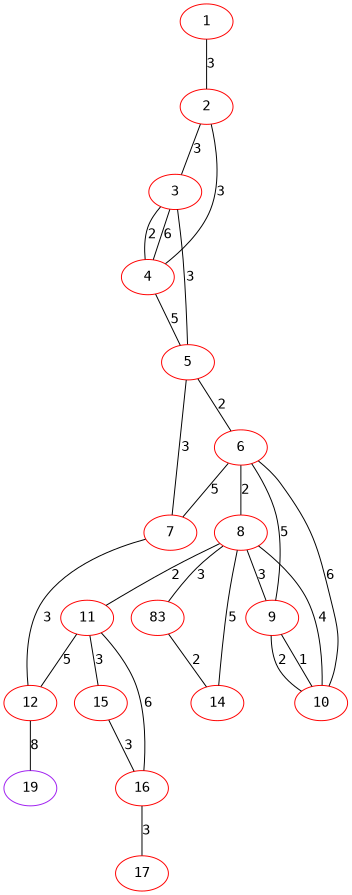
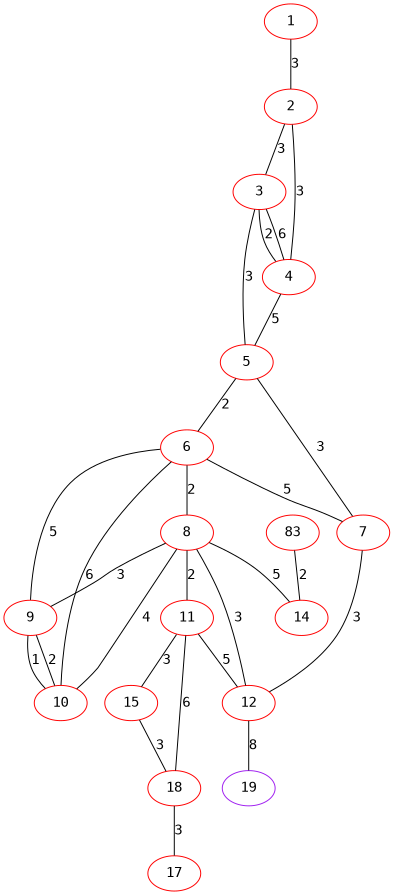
  graph {
    fontname="DejaVu Sans Mono"
    node [color=red fontname="DejaVu Sans Mono" weight=1]
    edge [fontname="DejaVu Sans Mono"]
    1
    2
    3
    4
    5
    6
    7
    8
    9
    10
    12
    11
    n13 [label=83]
    14
    15
-   16
+   16 [label=18]
    19 [color=purple weight=4]
    17
    1 -- 2 [label=3]
    2 -- 3 [label=3]
    2 -- 4 [label=3]
    3 -- 4 [label=6]
    3 -- 4 [label=2]
    3 -- 5 [label=3]
    4 -- 5 [label=5]
    5 -- 6 [label=2]
    5 -- 7 [label=3]
    6 -- 7 [label=5]
    6 -- 8 [label=2]
    6 -- 9 [label=5]
    6 -- 10 [label=6]
    7 -- 12 [label=3]
    8 -- 9 [label=3]
    8 -- 10 [label=4]
    8 -- 11 [label=2]
-   8 -- n13 [label=3]
+   8 -- 12 [label=3]
    8 -- 14 [label=5]
    9 -- 10 [label=2]
    9 -- 10 [label=1]
    12 -- 19 [label=8]
    11 -- 12 [label=5]
    11 -- 15 [label=3]
    11 -- 16 [label=6]
    n13 -- 14 [label=2]
    15 -- 16 [label=3]
    16 -- 17 [label=3]
  }
